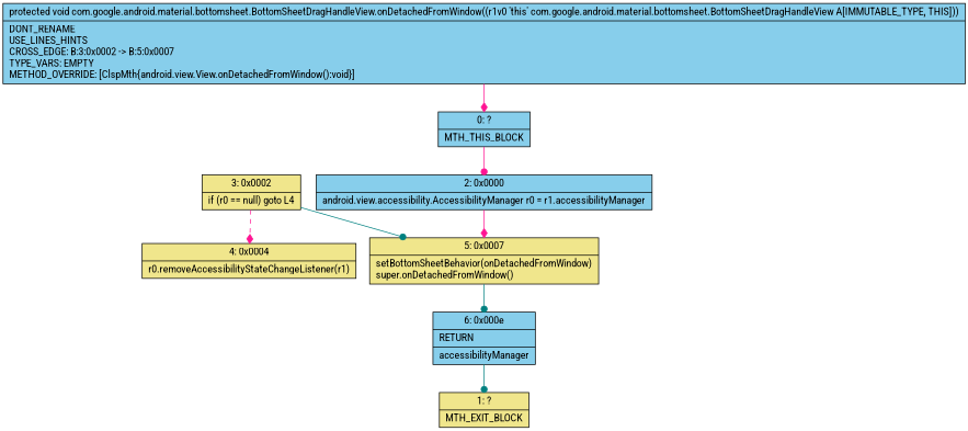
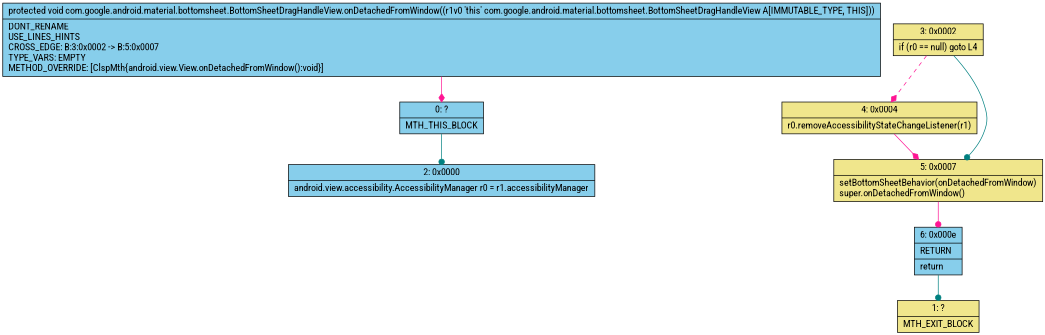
  digraph {
    fontname="Roboto Condensed"
    node [fillcolor=skyblue fontname="Roboto Condensed" shape=record style=filled]
    edge [arrowhead=dot color=teal fontname="Roboto Condensed"]
    n1 [label="{0\:\ ?|MTH_THIS_BLOCK\l}"]
    n2 [label="{2\:\ 0x0000|android.view.accessibility.AccessibilityManager r0 = r1.accessibilityManager\l}"]
    n3 [fillcolor=khaki label="{3\:\ 0x0002|if (r0 == null) goto L4\l}"]
    n4 [fillcolor=khaki label="{4\:\ 0x0004|r0.removeAccessibilityStateChangeListener(r1)\l}"]
    n5 [fillcolor=khaki label="{5\:\ 0x0007|setBottomSheetBehavior(onDetachedFromWindow)\lsuper.onDetachedFromWindow()\l}"]
-   n6 [label="{6\:\ 0x000e|RETURN\l|accessibilityManager\l}"]
+   n6 [label="{6\:\ 0x000e|RETURN\l|return\l}"]
    n7 [fillcolor=khaki label="{1\:\ ?|MTH_EXIT_BLOCK\l}"]
    n8 [label="{protected void com.google.android.material.bottomsheet.BottomSheetDragHandleView.onDetachedFromWindow((r1v0 'this' com.google.android.material.bottomsheet.BottomSheetDragHandleView A[IMMUTABLE_TYPE, THIS]))  | DONT_RENAME\lUSE_LINES_HINTS\lCROSS_EDGE: B:3:0x0002 \-\> B:5:0x0007\lTYPE_VARS: EMPTY\lMETHOD_OVERRIDE: [ClspMth\{android.view.View.onDetachedFromWindow():void\}]\l}"]
-   n1 -> n2 [color=deeppink]
+   n1 -> n2
    n3 -> n4 [arrowhead=diamond color=deeppink style=dashed]
    n3 -> n5
-   n2 -> n5 [arrowhead=diamond color=deeppink]
-   n5 -> n6
+   n4 -> n5 [arrowhead=diamond color=deeppink]
+   n5 -> n6 [color=deeppink]
    n6 -> n7
    n8 -> n1 [arrowhead=diamond color=deeppink]
  }
